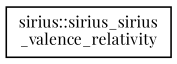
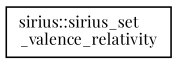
  digraph {
    rankdir=LR
    fontname="Playfair Display"
-   n1 [color=black fillcolor=white fontname="Playfair Display" fontsize=10 height=0.2 label="sirius::sirius_sirius\l_valence_relativity" shape=record style=filled width=0.4]
+   n1 [color=black fillcolor=white fontname="Playfair Display" fontsize=10 height=0.2 label="sirius::sirius_set\l_valence_relativity" shape=record style=filled width=0.4]
  }
